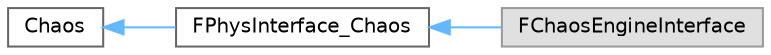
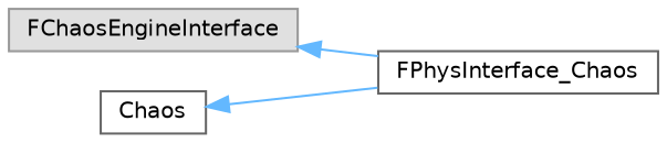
  digraph {
    rankdir=LR
    node [color=grey40 fillcolor=white fontname=Helvetica fontsize=10 shape=box style=filled]
    edge [color=steelblue1 dir=back fontname=Helvetica fontsize=10 labelfontname=Helvetica labelfontsize=10 style=solid]
    n1 [color=grey60 fillcolor="#E0E0E0" height=0.2 label=FChaosEngineInterface width=0.4]
    n2 [height=0.2 label=FPhysInterface_Chaos width=0.4]
    n3 [height=0.2 label=Chaos width=0.4]
-   n2 -> n1
+   n1 -> n2
    n3 -> n2
  }
